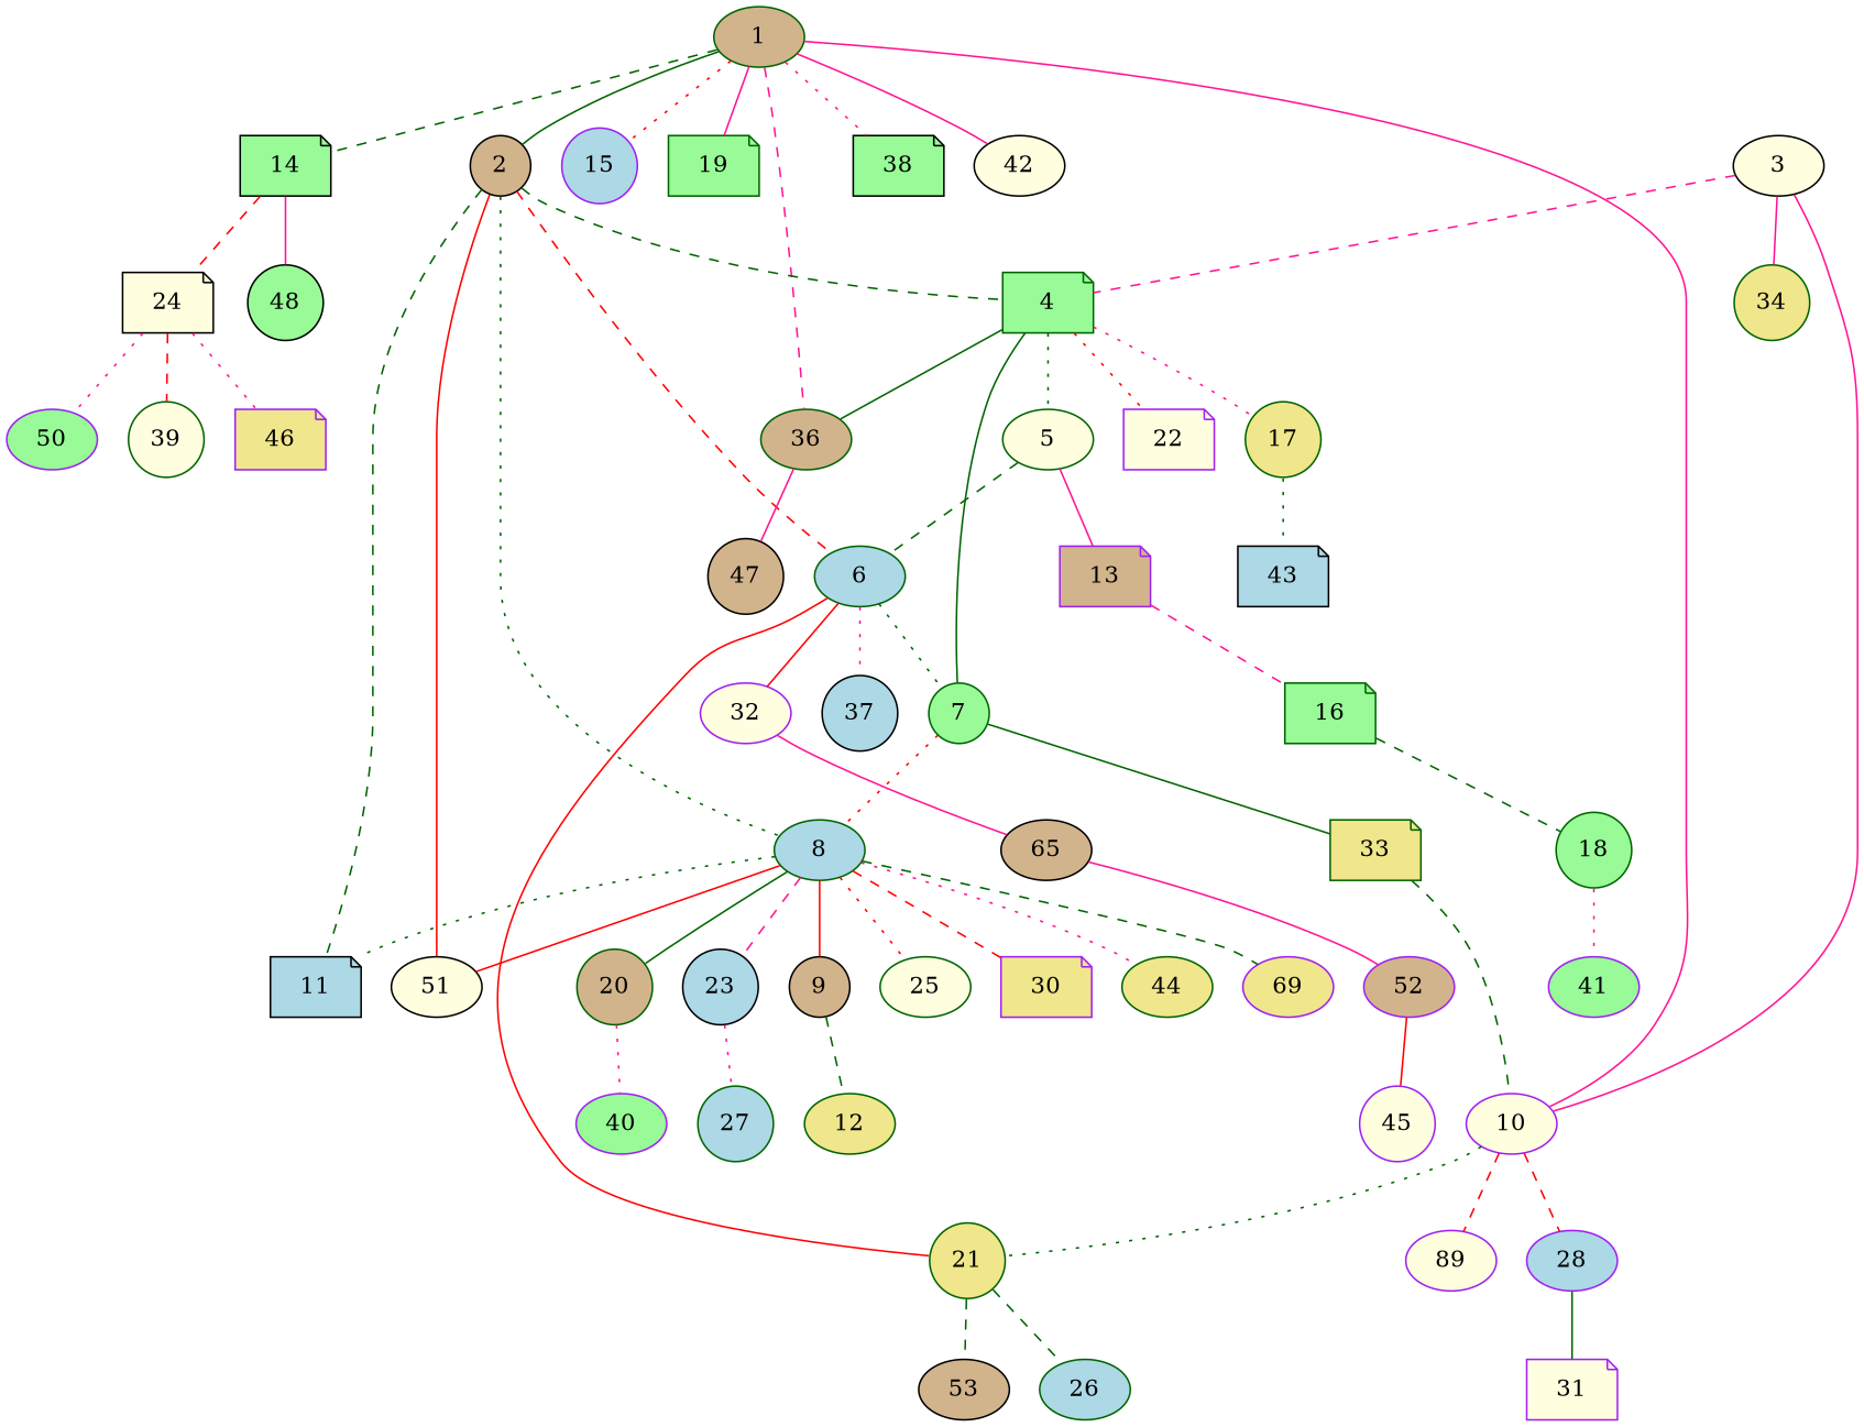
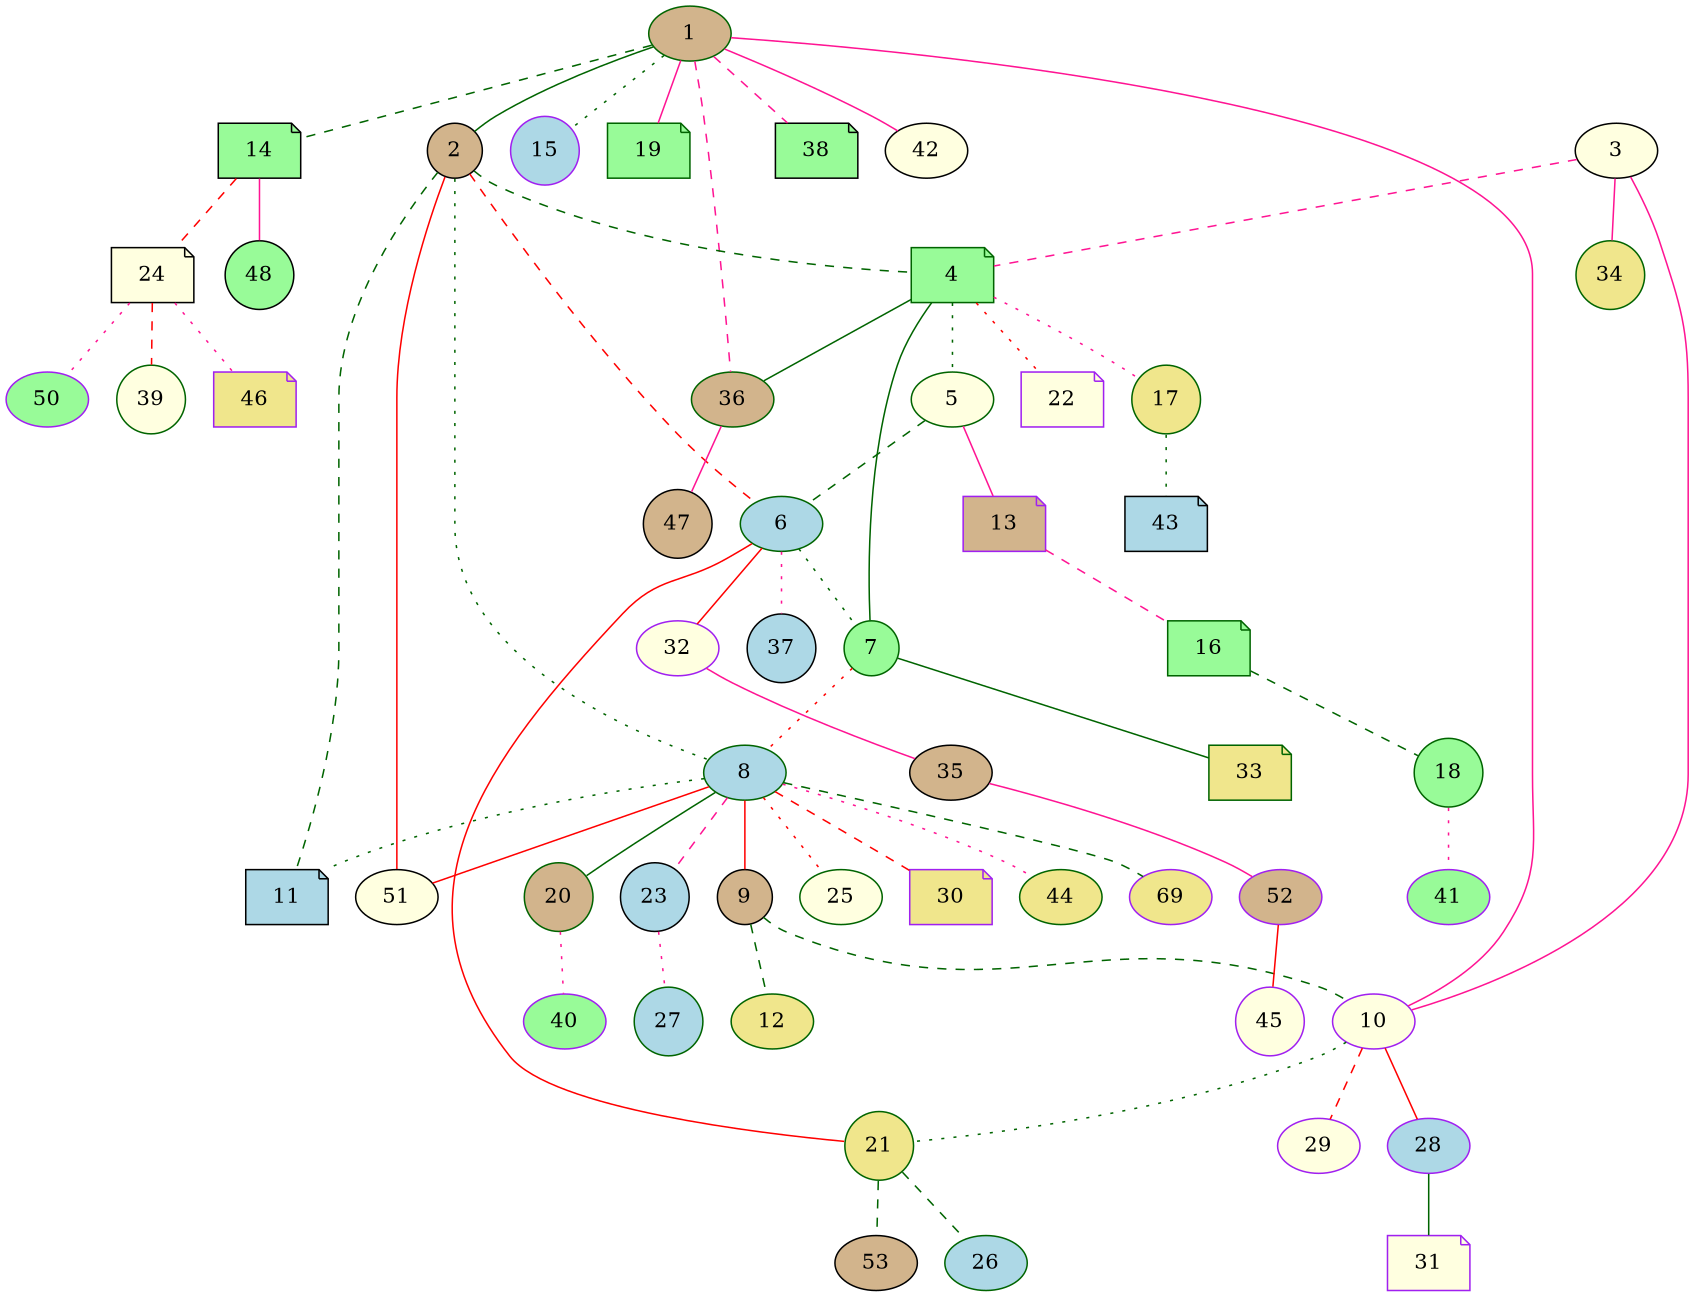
  graph {
    node [color=darkgreen fillcolor=lightyellow shape=ellipse style=filled]
    edge [color=deeppink style=solid]
    1 [fillcolor=tan]
    2 [color=black fillcolor=tan shape=circle]
    10 [color=purple]
    14 [color=black fillcolor=palegreen shape=note]
    15 [color=purple fillcolor=lightblue shape=circle]
    19 [fillcolor=palegreen shape=note]
    36 [fillcolor=tan]
    38 [color=black fillcolor=palegreen shape=note]
    42 [color=black]
    4 [fillcolor=palegreen shape=note]
    6 [fillcolor=lightblue]
    8 [fillcolor=lightblue]
    11 [color=black fillcolor=lightblue shape=note]
    51 [color=black]
    21 [fillcolor=khaki shape=circle]
    28 [color=purple fillcolor=lightblue]
-   29 [color=purple label=89]
+   29 [color=purple]
    24 [color=black shape=note]
    48 [color=black fillcolor=palegreen shape=circle]
    47 [color=black fillcolor=tan shape=circle]
    5
    7 [fillcolor=palegreen shape=circle]
    17 [fillcolor=khaki shape=circle]
    22 [color=purple shape=note]
    32 [color=purple]
    37 [color=black fillcolor=lightblue shape=circle]
    9 [color=black fillcolor=tan shape=circle]
    20 [fillcolor=tan shape=circle]
    23 [color=black fillcolor=lightblue shape=circle]
    25
    30 [color=purple fillcolor=khaki shape=note]
    44 [fillcolor=khaki]
    n33 [color=purple fillcolor=khaki label=69]
    3 [color=black]
    34 [fillcolor=khaki shape=circle]
    13 [color=purple fillcolor=tan shape=note]
    33 [fillcolor=khaki shape=note]
    43 [color=black fillcolor=lightblue shape=note]
    16 [fillcolor=palegreen shape=note]
-   35 [color=black fillcolor=tan label=65]
+   35 [color=black fillcolor=tan]
    12 [fillcolor=khaki]
    40 [color=purple fillcolor=palegreen]
    27 [fillcolor=lightblue shape=circle]
    26 [fillcolor=lightblue]
    53 [color=black fillcolor=tan]
    31 [color=purple shape=note]
    18 [fillcolor=palegreen shape=circle]
    39 [shape=circle]
    46 [color=purple fillcolor=khaki shape=note]
    50 [color=purple fillcolor=palegreen]
    41 [color=purple fillcolor=palegreen]
    52 [color=purple fillcolor=tan]
    45 [color=purple shape=circle]
    1 -- 2 [color=darkgreen]
    1 -- 10
    1 -- 14 [color=darkgreen style=dashed]
-   1 -- 15 [color=red style=dotted]
+   1 -- 15 [color=darkgreen style=dotted]
    1 -- 19
    1 -- 36 [style=dashed]
-   1 -- 38 [style=dotted]
+   1 -- 38 [style=dashed]
    1 -- 42
    2 -- 4 [color=darkgreen style=dashed]
    2 -- 6 [color=red style=dashed]
    2 -- 8 [color=darkgreen style=dotted]
    2 -- 11 [color=darkgreen style=dashed]
    2 -- 51 [color=red]
    10 -- 21 [color=darkgreen style=dotted]
-   10 -- 28 [color=red style=dashed]
+   10 -- 28 [color=red]
    10 -- 29 [color=red style=dashed]
    14 -- 24 [color=red style=dashed]
    14 -- 48
    36 -- 47
    4 -- 36 [color=darkgreen]
    4 -- 5 [color=darkgreen style=dotted]
    4 -- 7 [color=darkgreen]
    4 -- 17 [style=dotted]
    4 -- 22 [color=red style=dotted]
    6 -- 21 [color=red]
    6 -- 7 [color=darkgreen style=dotted]
    6 -- 32 [color=red]
    6 -- 37 [style=dotted]
    8 -- 11 [color=darkgreen style=dotted]
    8 -- 51 [color=red]
    8 -- 9 [color=red]
    8 -- 20 [color=darkgreen]
    8 -- 23 [style=dashed]
    8 -- 25 [color=red style=dotted]
    8 -- 30 [color=red style=dashed]
    8 -- 44 [style=dotted]
    8 -- n33 [color=darkgreen style=dashed]
    21 -- 26 [color=darkgreen style=dashed]
    21 -- 53 [color=darkgreen style=dashed]
    28 -- 31 [color=darkgreen]
    24 -- 39 [color=red style=dashed]
    24 -- 46 [style=dotted]
    24 -- 50 [style=dotted]
    5 -- 6 [color=darkgreen style=dashed]
    5 -- 13
    7 -- 8 [color=red style=dotted]
    7 -- 33 [color=darkgreen]
    17 -- 43 [color=darkgreen style=dotted]
    32 -- 35
-   33 -- 10 [color=darkgreen style=dashed]
+   9 -- 10 [color=darkgreen style=dashed]
    9 -- 12 [color=darkgreen style=dashed]
    20 -- 40 [style=dotted]
    23 -- 27 [style=dotted]
    3 -- 10
    3 -- 4 [style=dashed]
    3 -- 34
    13 -- 16 [style=dashed]
    16 -- 18 [color=darkgreen style=dashed]
    35 -- 52
    18 -- 41 [style=dotted]
    52 -- 45 [color=red]
  }
